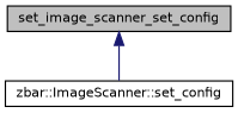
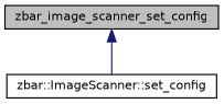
  digraph {
    rankdir=TB
    node [color=black fontname=Helvetica fontsize=10 shape=record style=filled]
-   n1 [fillcolor=grey75 fontcolor=black height=0.2 label=set_image_scanner_set_config width=0.4]
+   n1 [fillcolor=grey75 fontcolor=black height=0.2 label=zbar_image_scanner_set_config width=0.4]
    n2 [fillcolor=white height=0.2 label="zbar::ImageScanner::set_config" width=0.4]
    n1 -> n2 [color=midnightblue dir=back fontname=Helvetica fontsize=10 labelfontname=Helvetica labelfontsize=10 style=solid]
  }
